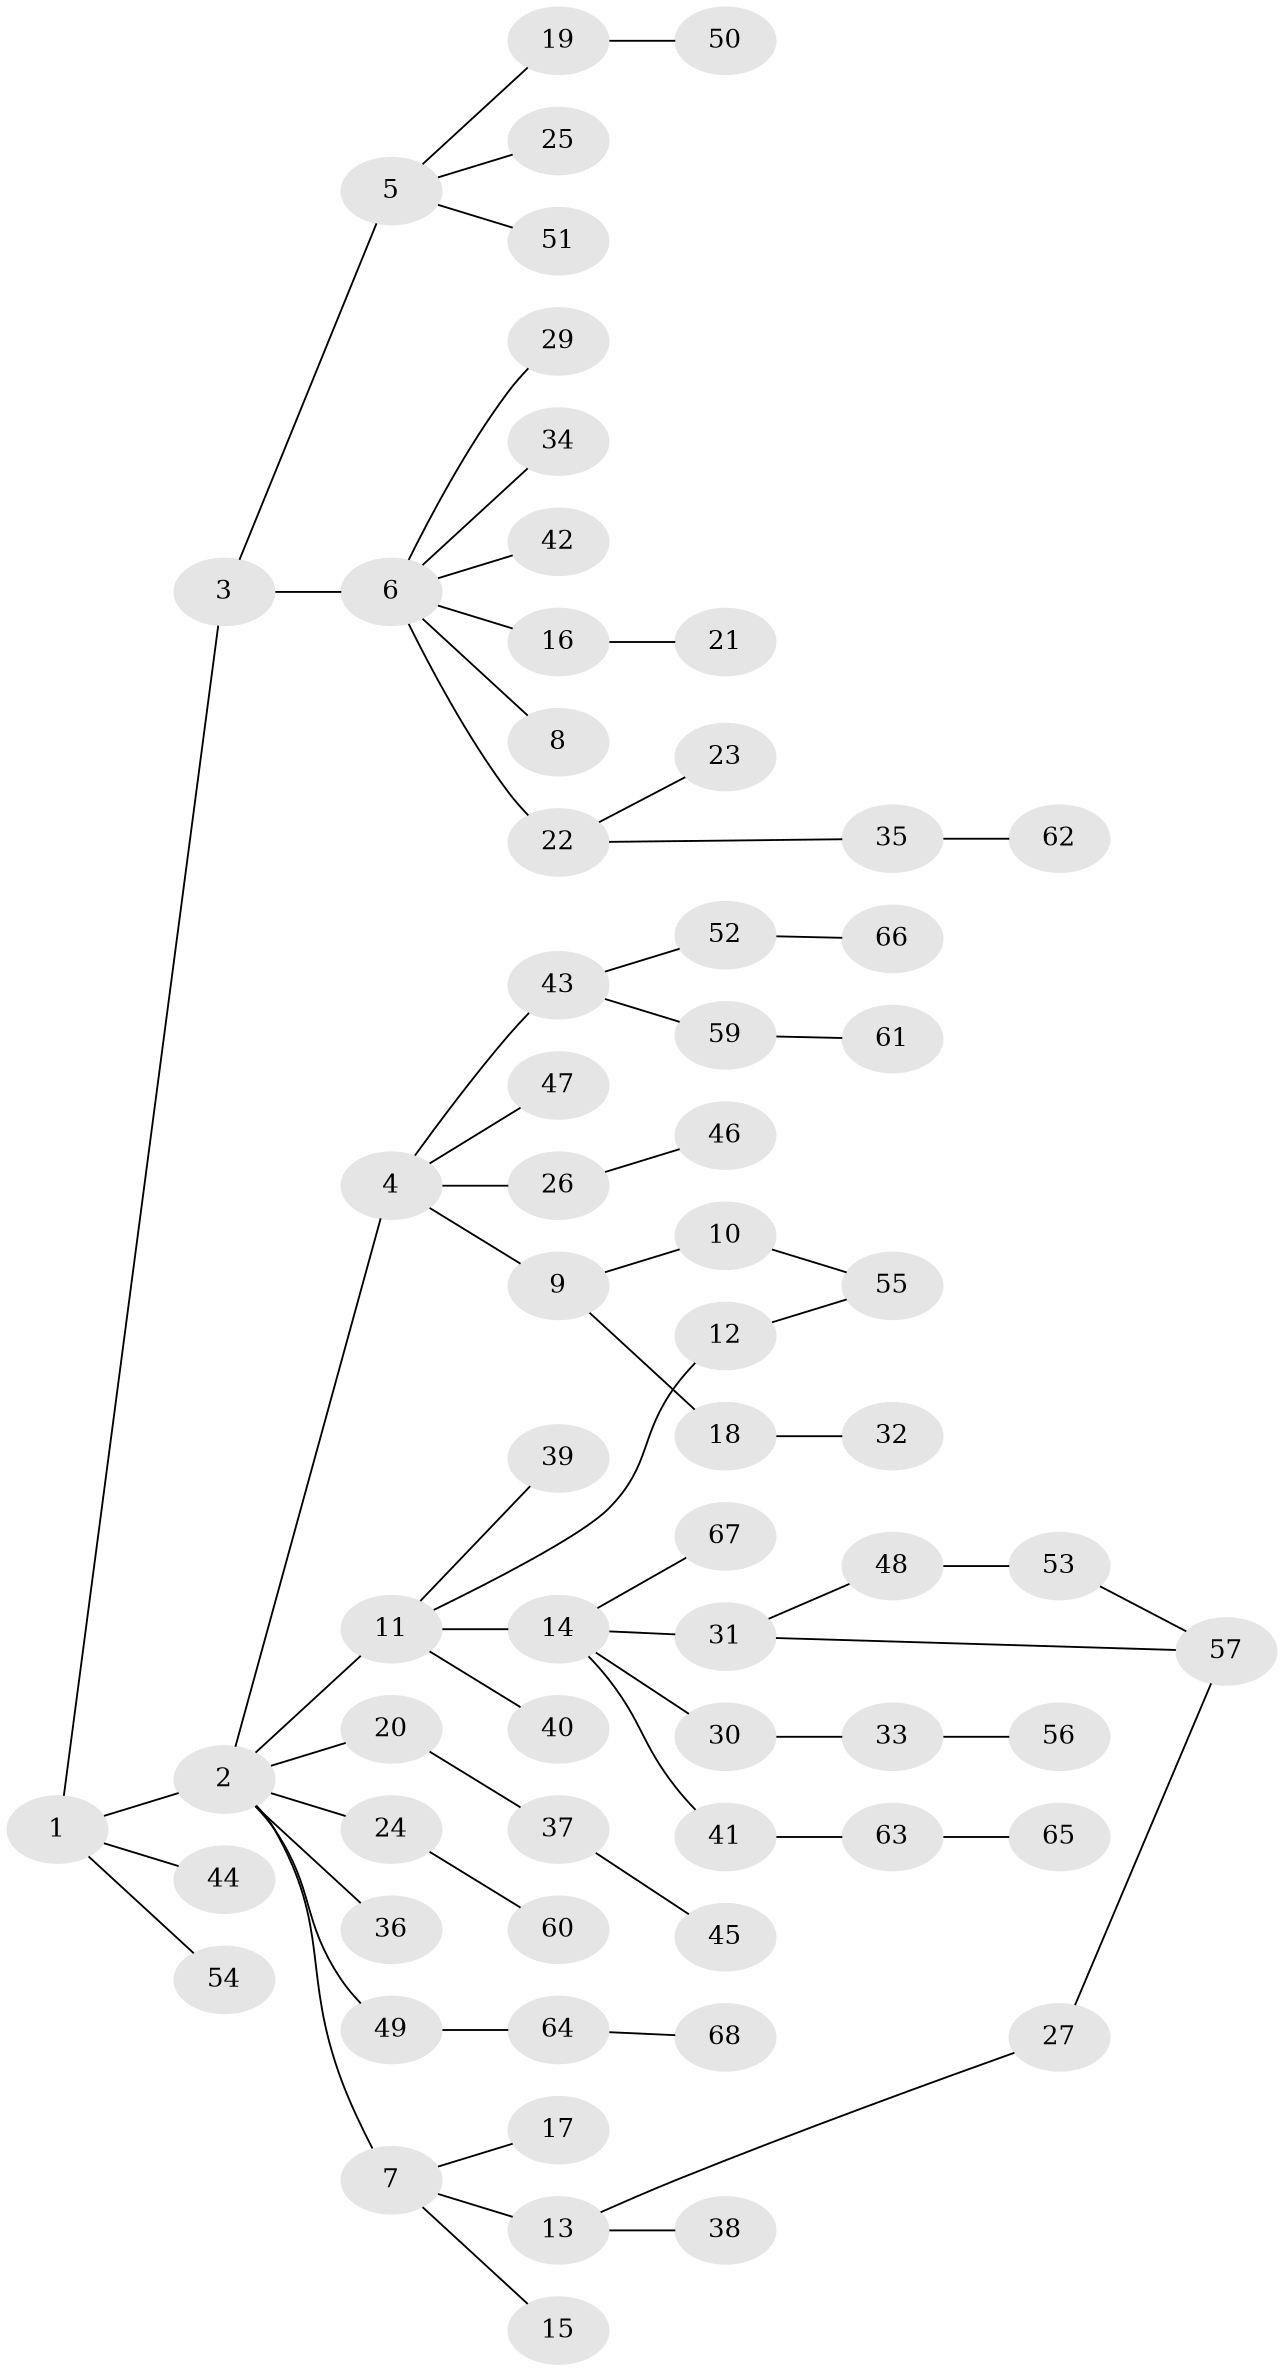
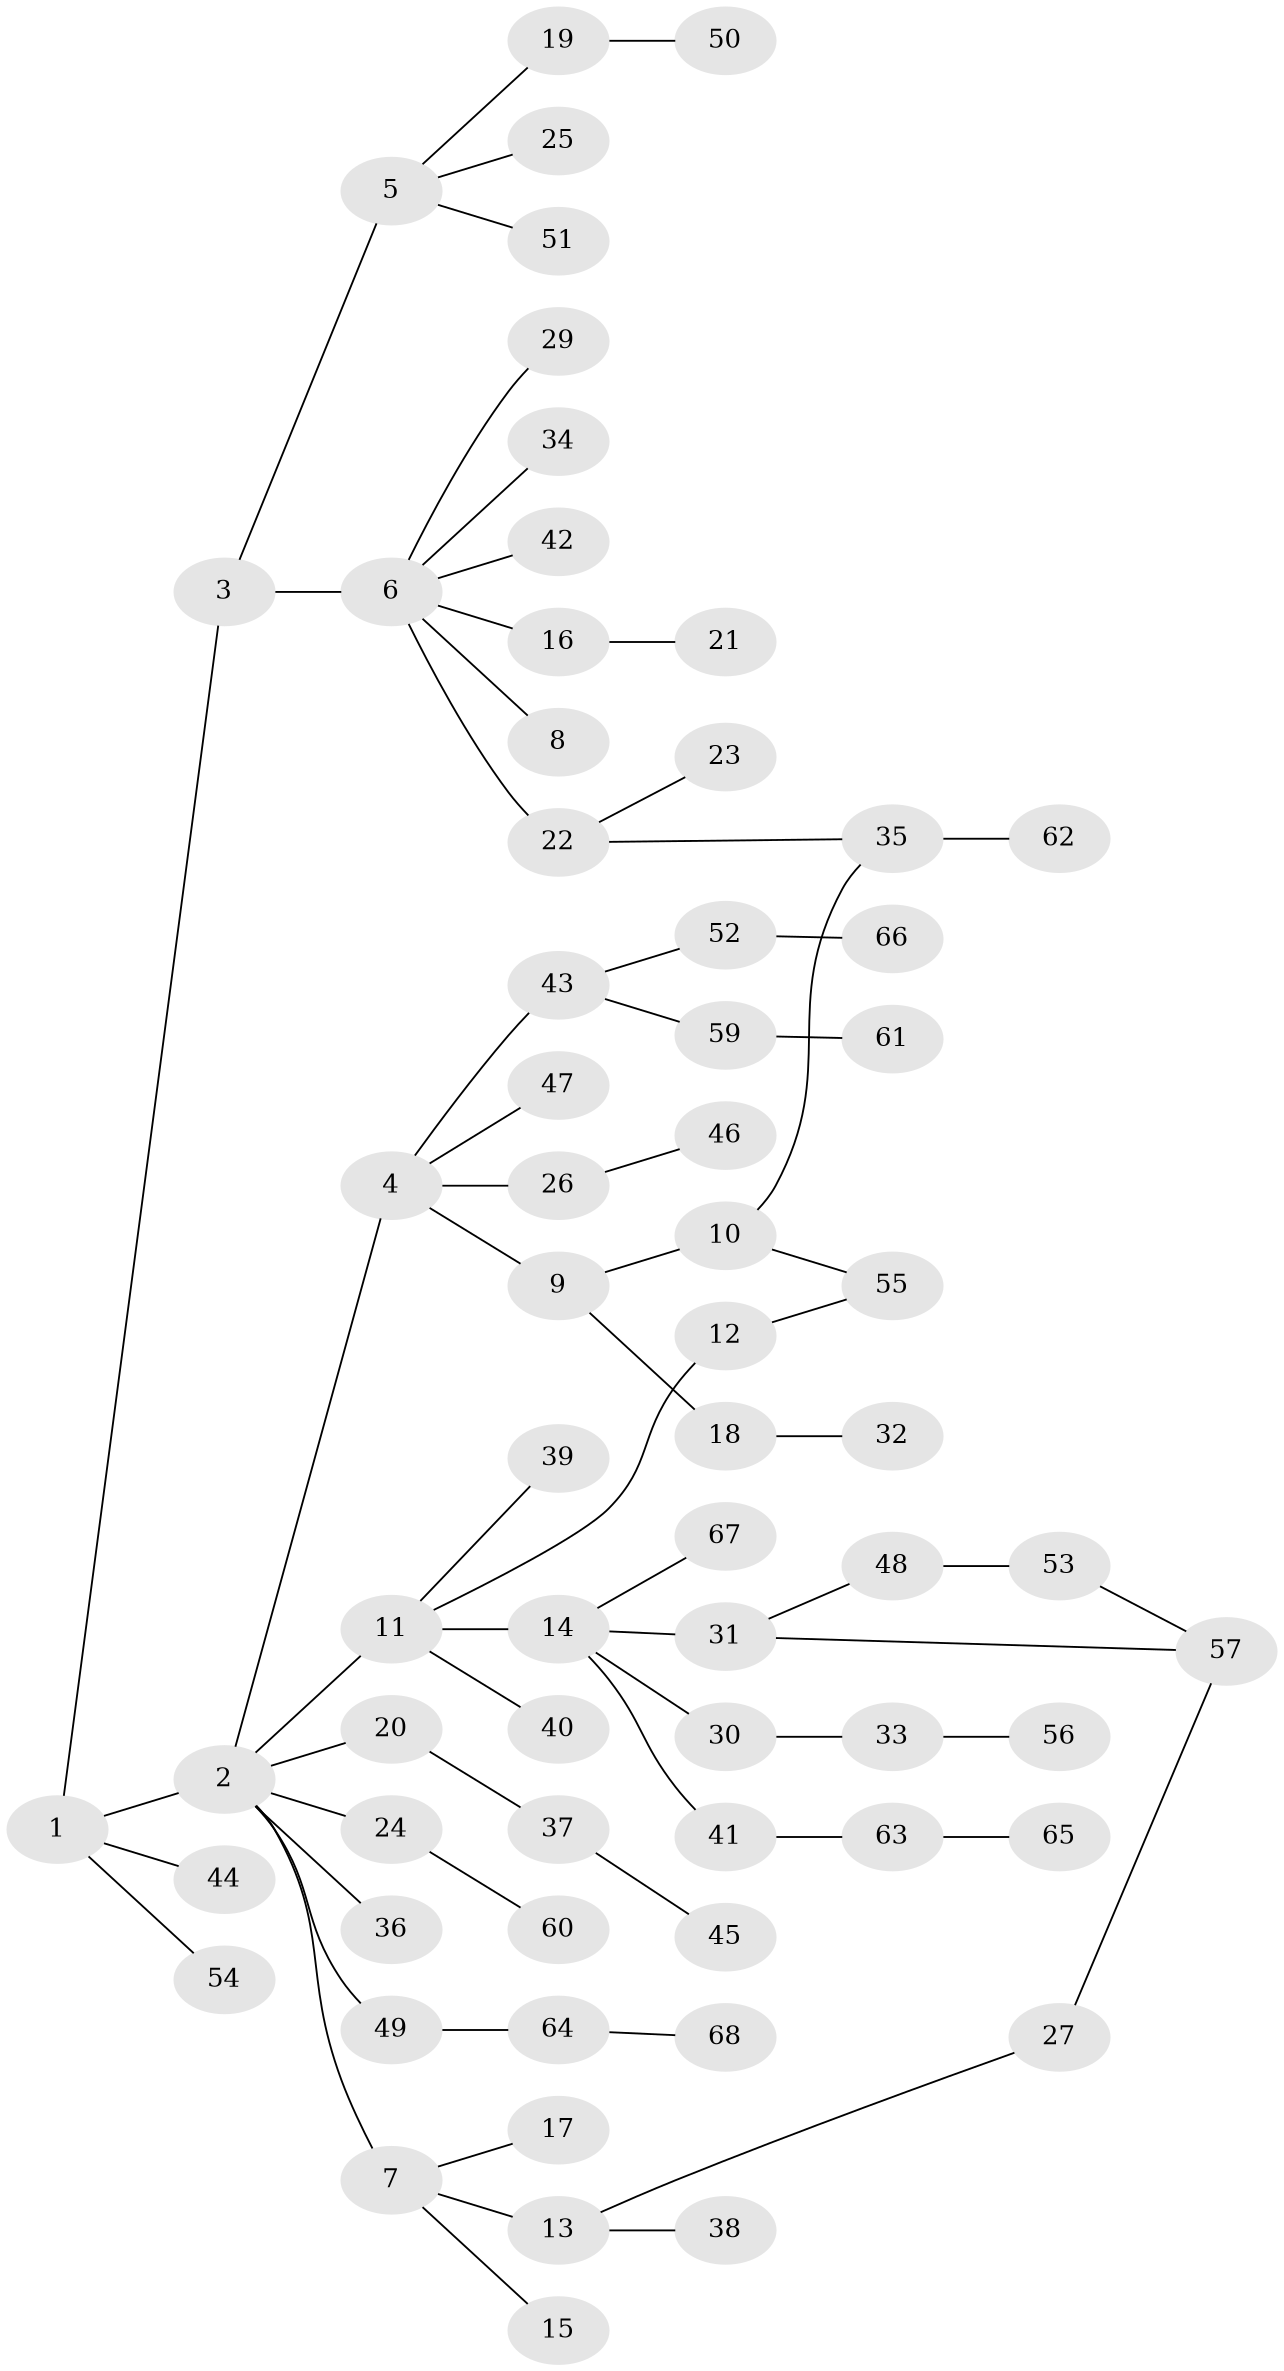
  graph {
    rankdir=LR
    node [color=gray90 style=filled]
    1
    2
    3
    44
    54
    4
    7
    11
    20
    24
    36
    49
    5
    6
    9
    26
    43
    47
    13
    15
    17
    12
    14
    39
    40
    37
    60
    64
    19
    25
    51
    8
    16
    22
    29
    34
    42
    10
    18
    46
    52
    59
    50
    21
    35
    23
    27
    38
    55
    32
    62
    30
    31
    41
    67
    57
    33
    48
    63
    45
    53
    56
    65
    66
    61
    68
    1 -- 2
    1 -- 3
    1 -- 44
    1 -- 54
    2 -- 4
    2 -- 7
    2 -- 11
    2 -- 20
    2 -- 24
    2 -- 36
    2 -- 49
    3 -- 5
    3 -- 6
    4 -- 9
    4 -- 26
    4 -- 43
    4 -- 47
    7 -- 13
    7 -- 15
    7 -- 17
    11 -- 12
    11 -- 14
    11 -- 39
    11 -- 40
    20 -- 37
    24 -- 60
    49 -- 64
    5 -- 19
    5 -- 25
    5 -- 51
    6 -- 8
    6 -- 16
    6 -- 22
    6 -- 29
    6 -- 34
    6 -- 42
    9 -- 10
    9 -- 18
    26 -- 46
    43 -- 52
    43 -- 59
    13 -- 27
    13 -- 38
    12 -- 55
    14 -- 30
    14 -- 31
    14 -- 41
    14 -- 67
    37 -- 45
    64 -- 68
    19 -- 50
    16 -- 21
    22 -- 35
    22 -- 23
+   10 -- 35
    10 -- 55
    18 -- 32
    52 -- 66
    59 -- 61
    35 -- 62
    27 -- 57
    30 -- 33
    31 -- 57
    31 -- 48
    41 -- 63
    33 -- 56
    48 -- 53
    63 -- 65
    53 -- 57
  }
